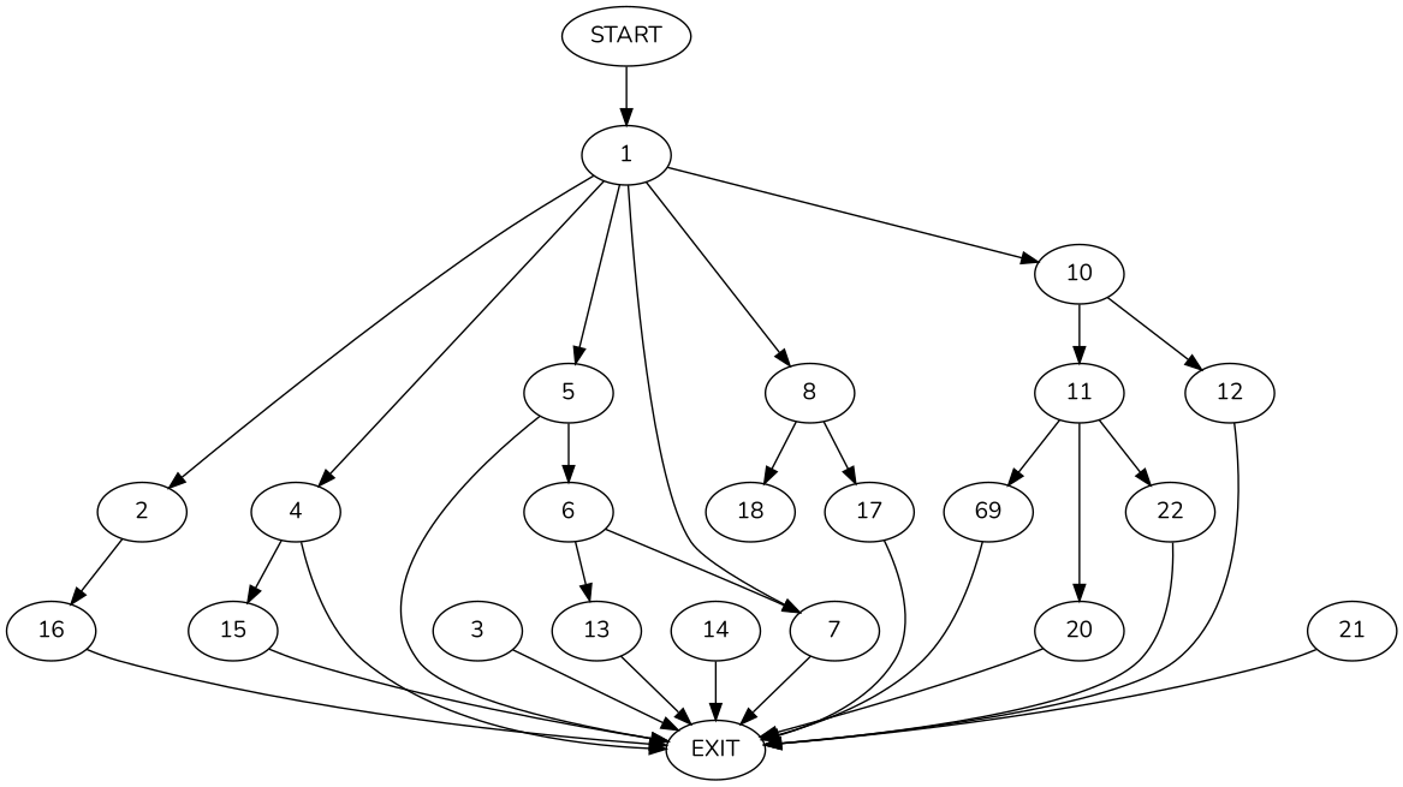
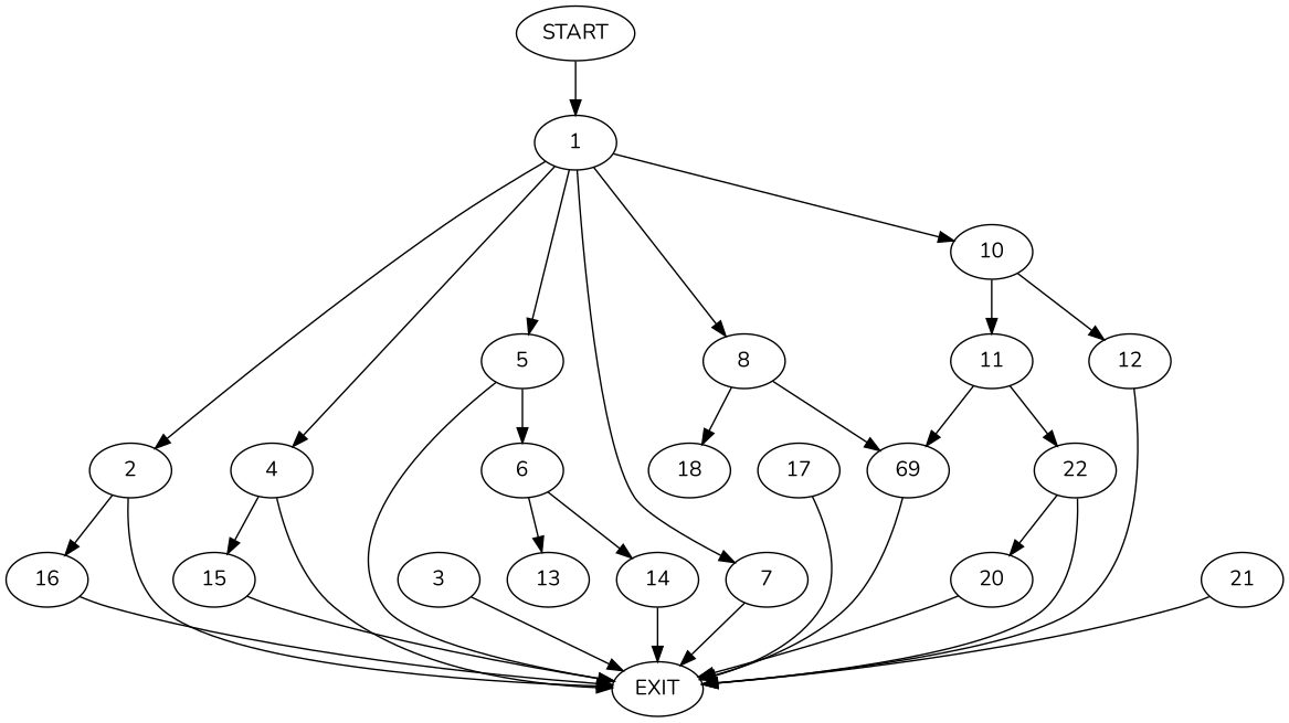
  digraph {
    fontname=Nunito
    node [fontname=Nunito]
    edge [fontname=Nunito]
    n1 [label=START]
    1
    2
    4
    5
    7
    8
    10
    n9 [label=EXIT]
    16
    3
    15
    6
    13
    14
    17
    18
    11
    12
    n20 [label=69]
    20
    22
    21
    n1 -> 1
    1 -> 2
    1 -> 4
    1 -> 5
    1 -> 7
    1 -> 8
    1 -> 10
    2 -> 16
    4 -> n9
    4 -> 15
    5 -> n9
    5 -> 6
    7 -> n9
-   8 -> 17
+   8 -> n20
    8 -> 18
    10 -> 11
    10 -> 12
    16 -> n9
    3 -> n9
    15 -> n9
    6 -> 13
-   6 -> 7
-   13 -> n9
+   6 -> 14
+   2 -> n9
    14 -> n9
    17 -> n9
    11 -> n20
-   11 -> 20
+   22 -> 20
    11 -> 22
    12 -> n9
    n20 -> n9
    20 -> n9
    22 -> n9
    21 -> n9
  }
